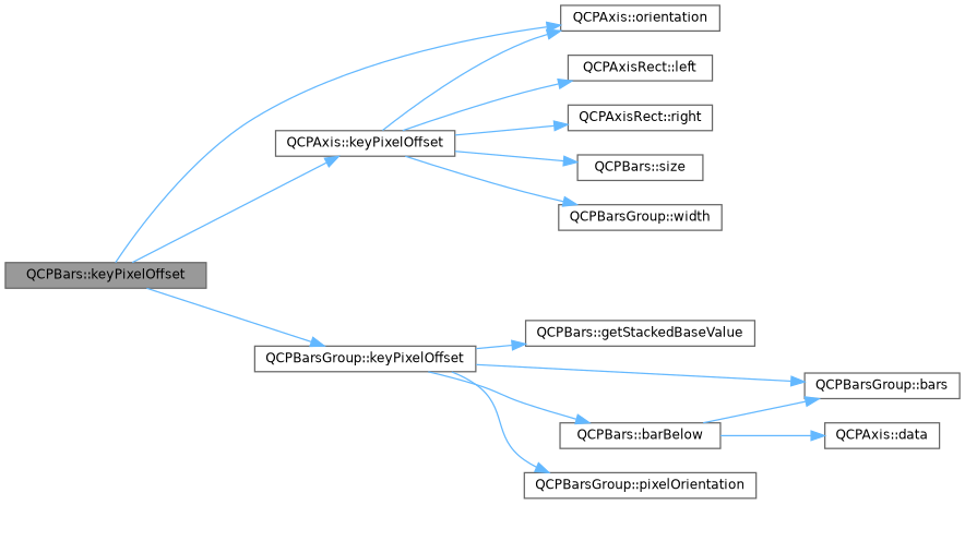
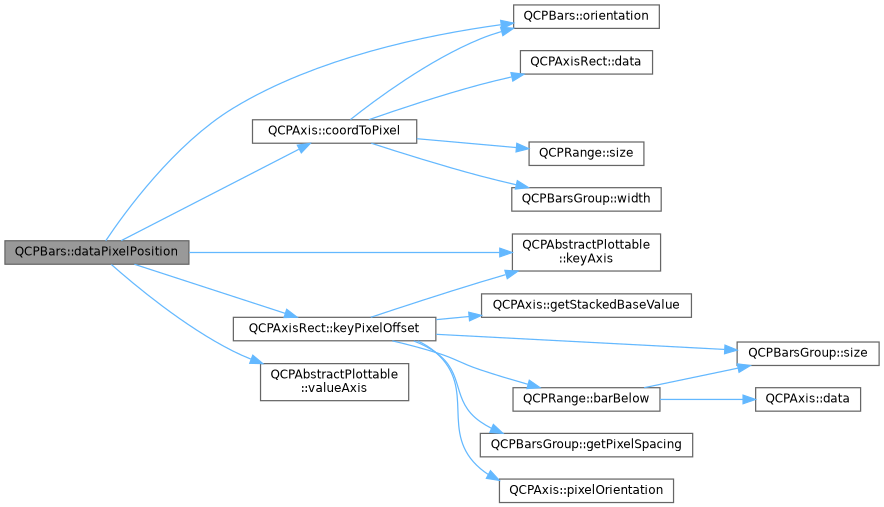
  digraph {
    rankdir=LR
    node [color=grey40 fillcolor=white fontname=Helvetica fontsize=10 shape=box style=filled]
    edge [color=steelblue1 fontname=Helvetica fontsize=10 labelfontname=Helvetica labelfontsize=10 style=solid]
-   n1 [color=gray40 fillcolor=grey60 fontcolor=black height=0.2 label="QCPBars::keyPixelOffset" width=0.4]
-   n2 [height=0.2 label="QCPAxis::keyPixelOffset" width=0.4]
-   n3 [height=0.2 label="QCPAxis::orientation" width=0.4]
-   n5 [height=0.2 label="QCPBarsGroup::keyPixelOffset" width=0.4]
-   n7 [height=0.2 label="QCPAxisRect::left" width=0.4]
-   n8 [height=0.2 label="QCPAxisRect::right" width=0.4]
-   n9 [height=0.2 label="QCPBars::size" width=0.4]
+   n1 [color=gray40 fillcolor=grey60 fontcolor=black height=0.2 label="QCPBars::dataPixelPosition" width=0.4]
+   n2 [height=0.2 label="QCPAxis::coordToPixel" width=0.4]
+   n3 [height=0.2 label="QCPBars::orientation" width=0.4]
+   n4 [height=0.2 label="QCPAbstractPlottable\l::keyAxis" width=0.4]
+   n5 [height=0.2 label="QCPAxisRect::keyPixelOffset" width=0.4]
+   n6 [height=0.2 label="QCPAbstractPlottable\l::valueAxis" width=0.4]
+   n7 [height=0.2 label="QCPAxisRect::data" width=0.4]
+   n9 [height=0.2 label="QCPRange::size" width=0.4]
    n10 [height=0.2 label="QCPBarsGroup::width" width=0.4]
-   n11 [height=0.2 label="QCPBars::getStackedBaseValue" width=0.4]
-   n12 [height=0.2 label="QCPBars::barBelow" width=0.4]
-   n13 [height=0.2 label="QCPBarsGroup::bars" width=0.4]
-   n14 [height=0.2 label="QCPBarsGroup::pixelOrientation" width=0.4]
+   n11 [height=0.2 label="QCPAxis::getStackedBaseValue" width=0.4]
+   n12 [height=0.2 label="QCPRange::barBelow" width=0.4]
+   n13 [height=0.2 label="QCPBarsGroup::size" width=0.4]
+   n14 [height=0.2 label="QCPBarsGroup::getPixelSpacing" width=0.4]
+   n15 [height=0.2 label="QCPAxis::pixelOrientation" width=0.4]
    n16 [height=0.2 label="QCPAxis::data" width=0.4]
    n1 -> n2
    n1 -> n3
+   n1 -> n4
    n1 -> n5
+   n1 -> n6
    n2 -> n3
    n2 -> n7
-   n2 -> n8
    n2 -> n9
    n2 -> n10
+   n5 -> n4
    n5 -> n11
    n5 -> n12
    n5 -> n13
    n5 -> n14
+   n5 -> n15
    n12 -> n13
    n12 -> n16
  }
